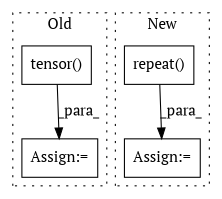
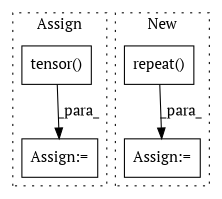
  digraph {
    fontname="PT Serif"
    node [a=75 l=3 shape=box fontname="PT Serif"]
    edge [fontname="PT Serif"]
    n1 [l="13,35" label="tensor()" s="5471,5495"]
    n2 [a=68 label="Assign:=" s=5468]
    n3 [l="10,8" label="repeat()" s="4422,4440"]
    n4 [a=68 label="Assign:=" s=4419]
    subgraph cluster_1 {
-     label=Old
+     label=Assign
      style=dotted
      n1
      n2
    }
    subgraph cluster_2 {
      label=New
      style=dotted
      n3
      n4
    }
    n1 -> n2 [label=_para_]
    n3 -> n4 [label=_para_]
  }
